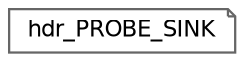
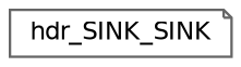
  digraph {
    rankdir=LR
-   n1 [color=grey40 fillcolor=white fontname=Helvetica fontsize=10 height=0.2 label=hdr_PROBE_SINK shape=note style=filled width=0.4]
+   n1 [color=grey40 fillcolor=white fontname=Helvetica fontsize=10 height=0.2 label=hdr_SINK_SINK shape=note style=filled width=0.4]
  }
